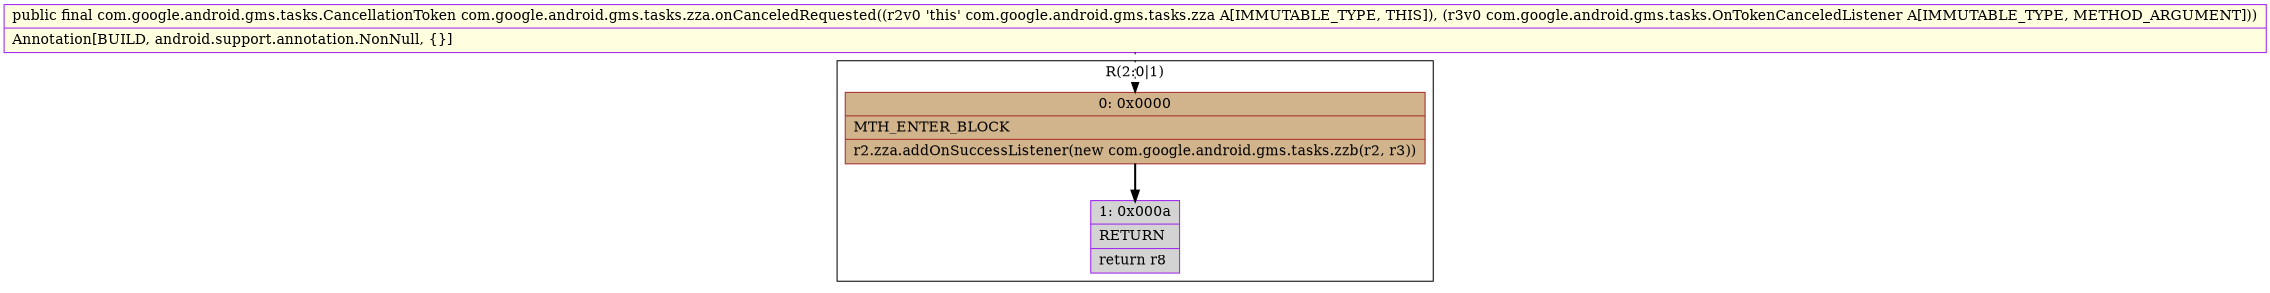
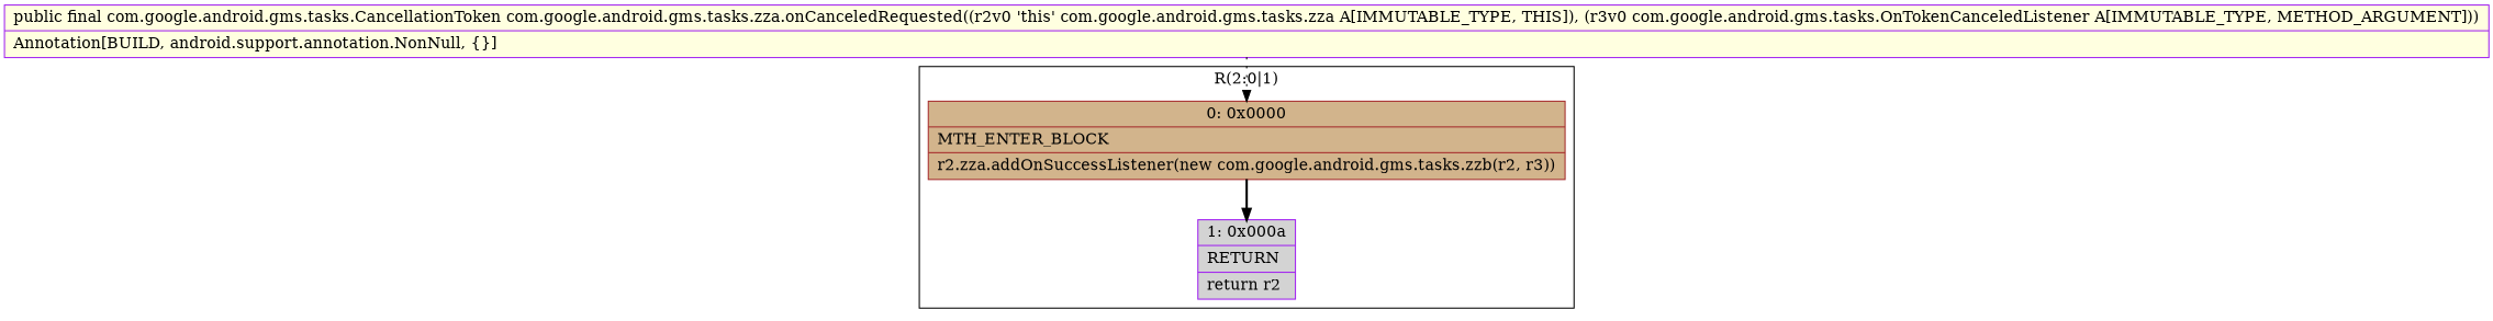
  digraph {
    node [color=purple shape=record style=filled]
    n1 [color=brown label="{0\:\ 0x0000|MTH_ENTER_BLOCK\l|r2.zza.addOnSuccessListener(new com.google.android.gms.tasks.zzb(r2, r3))\l}" fillcolor=tan]
-   n2 [label="{1\:\ 0x000a|RETURN\l|return r8\l}" fillcolor=lightgrey]
+   n2 [label="{1\:\ 0x000a|RETURN\l|return r2\l}" fillcolor=lightgrey]
    n3 [label="{public final com.google.android.gms.tasks.CancellationToken com.google.android.gms.tasks.zza.onCanceledRequested((r2v0 'this' com.google.android.gms.tasks.zza A[IMMUTABLE_TYPE, THIS]), (r3v0 com.google.android.gms.tasks.OnTokenCanceledListener A[IMMUTABLE_TYPE, METHOD_ARGUMENT]))  | Annotation[BUILD, android.support.annotation.NonNull, \{\}]\l}" fillcolor=lightyellow]
    subgraph cluster_1 {
      label="R(2:0|1)"
      n1
      n2
    }
    n1 -> n2 [style=bold]
    n3 -> n1 [style=dotted]
  }
